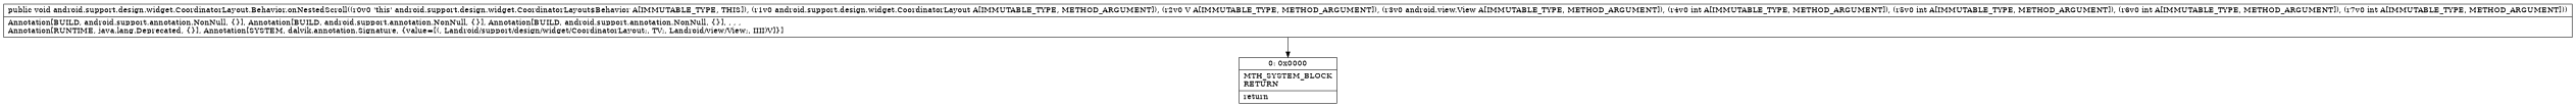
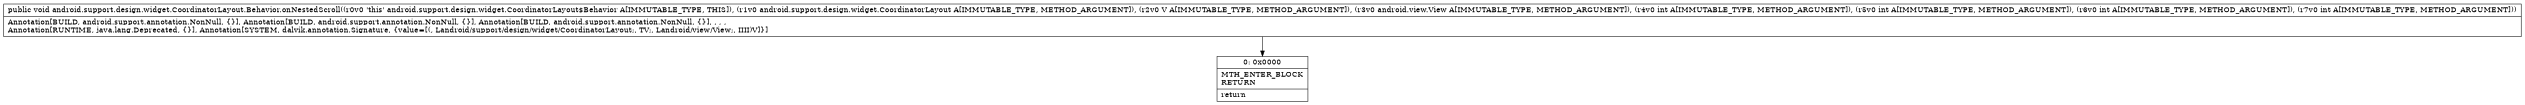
  digraph {
    node [shape=record]
-   n1 [label="{0\:\ 0x0000|MTH_SYSTEM_BLOCK\lRETURN\l|return\l}"]
+   n1 [label="{0\:\ 0x0000|MTH_ENTER_BLOCK\lRETURN\l|return\l}"]
    n2 [label="{public void android.support.design.widget.CoordinatorLayout.Behavior.onNestedScroll((r0v0 'this' android.support.design.widget.CoordinatorLayout$Behavior A[IMMUTABLE_TYPE, THIS]), (r1v0 android.support.design.widget.CoordinatorLayout A[IMMUTABLE_TYPE, METHOD_ARGUMENT]), (r2v0 V A[IMMUTABLE_TYPE, METHOD_ARGUMENT]), (r3v0 android.view.View A[IMMUTABLE_TYPE, METHOD_ARGUMENT]), (r4v0 int A[IMMUTABLE_TYPE, METHOD_ARGUMENT]), (r5v0 int A[IMMUTABLE_TYPE, METHOD_ARGUMENT]), (r6v0 int A[IMMUTABLE_TYPE, METHOD_ARGUMENT]), (r7v0 int A[IMMUTABLE_TYPE, METHOD_ARGUMENT]))  | Annotation[BUILD, android.support.annotation.NonNull, \{\}], Annotation[BUILD, android.support.annotation.NonNull, \{\}], Annotation[BUILD, android.support.annotation.NonNull, \{\}], , , , \lAnnotation[RUNTIME, java.lang.Deprecated, \{\}], Annotation[SYSTEM, dalvik.annotation.Signature, \{value=[(, Landroid\/support\/design\/widget\/CoordinatorLayout;, TV;, Landroid\/view\/View;, IIII)V]\}]\l}"]
    n2 -> n1 [arrowhead=normal]
  }
